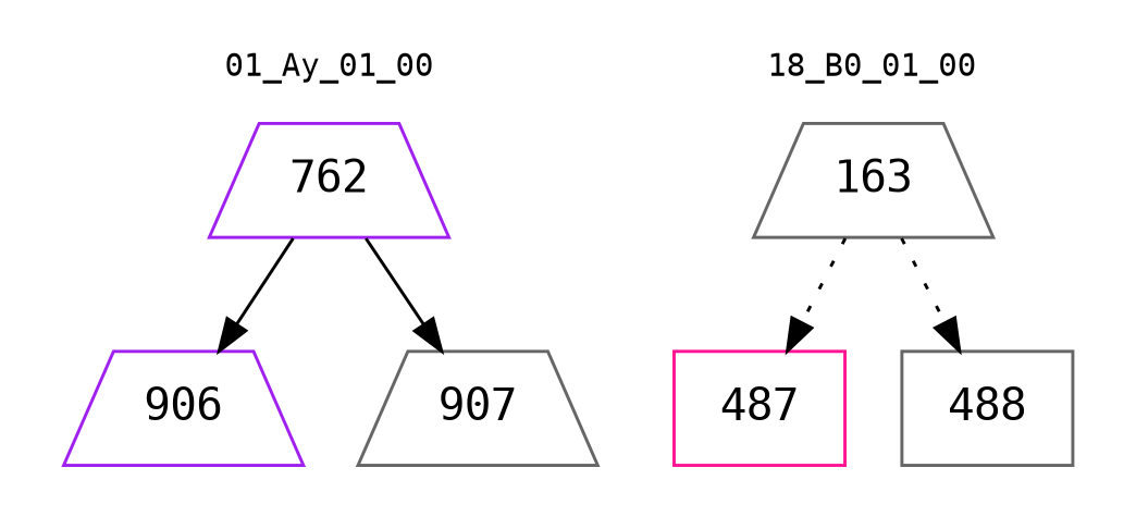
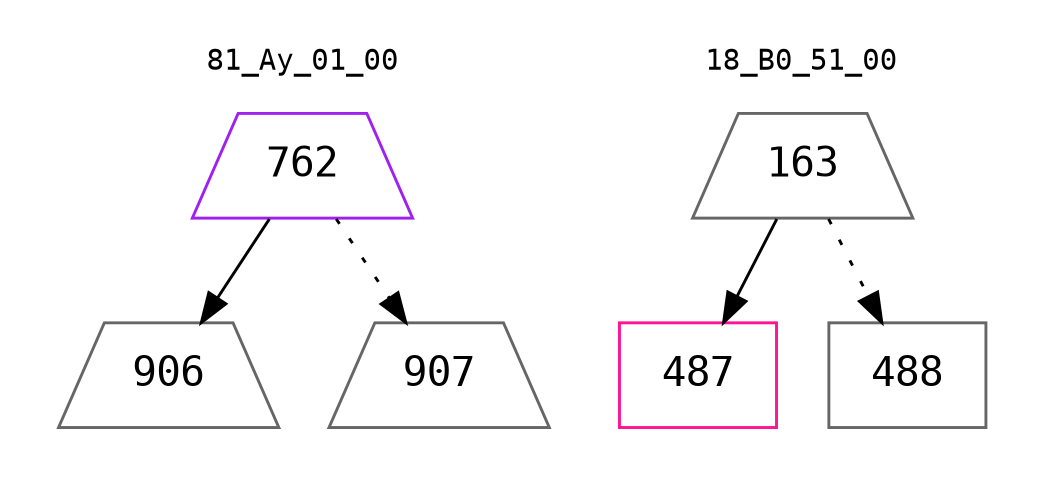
  digraph {
    fontname="DejaVu Sans Mono"
    node [color=gray40 fontname="DejaVu Sans Mono" shape=trapezium]
    edge [color=black fontname="DejaVu Sans Mono" style=solid]
    n1 [color=purple label=762]
-   n2 [color=purple label=906]
+   n2 [label=906]
    n3 [label=907]
    n4 [label=163]
    n5 [color=deeppink label=487 shape=box]
    n6 [label=488 shape=box]
    subgraph cluster_1 {
      color=white
      fontsize=10
-     label="01_Ay_01_00"
+     label="81_Ay_01_00"
      n1
      n2
      n3
    }
    subgraph cluster_2 {
      color=white
      fontsize=10
-     label="18_B0_01_00"
+     label="18_B0_51_00"
      n4
      n5
      n6
    }
    n1 -> n2
-   n1 -> n3
-   n4 -> n5 [style=dotted]
+   n1 -> n3 [style=dotted]
+   n4 -> n5
    n4 -> n6 [style=dotted]
  }
